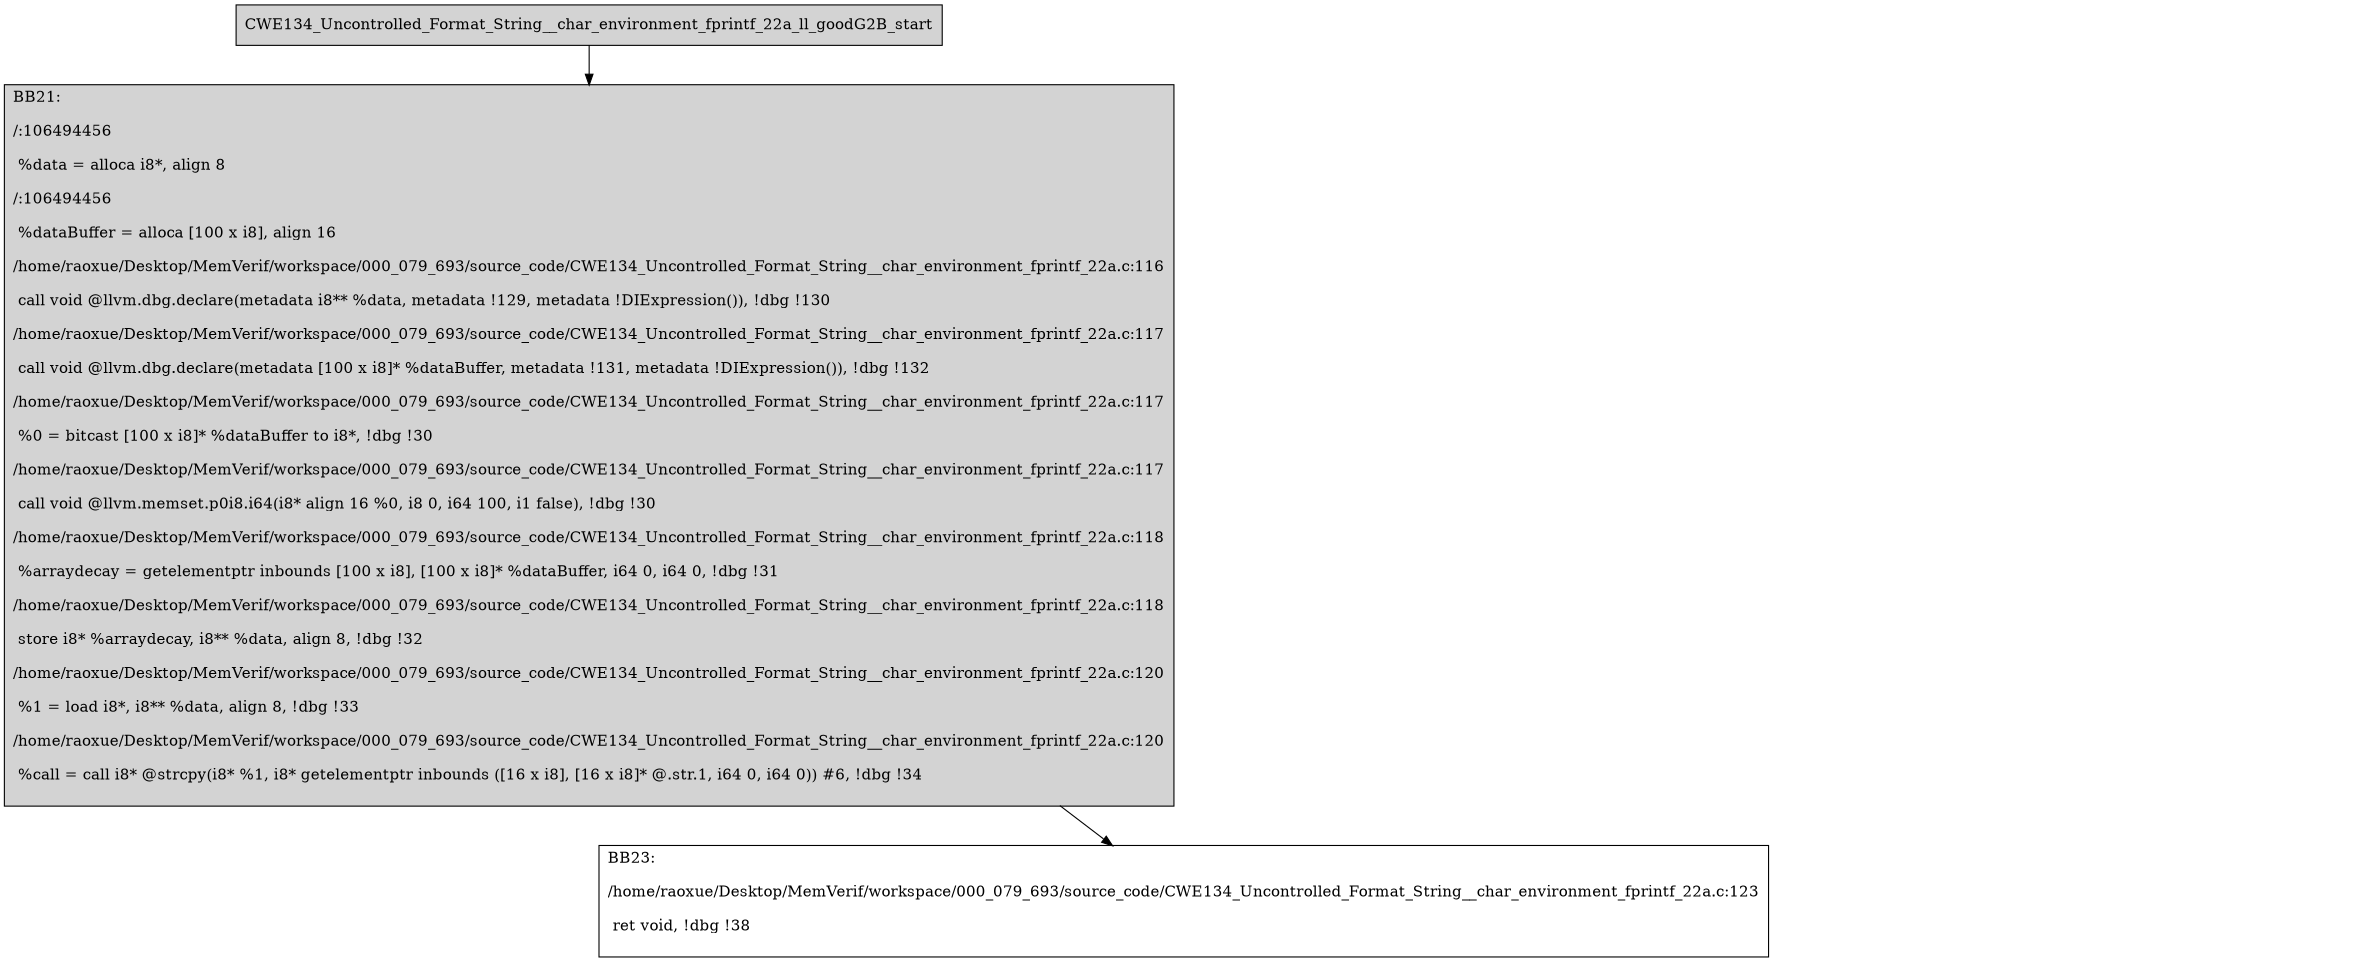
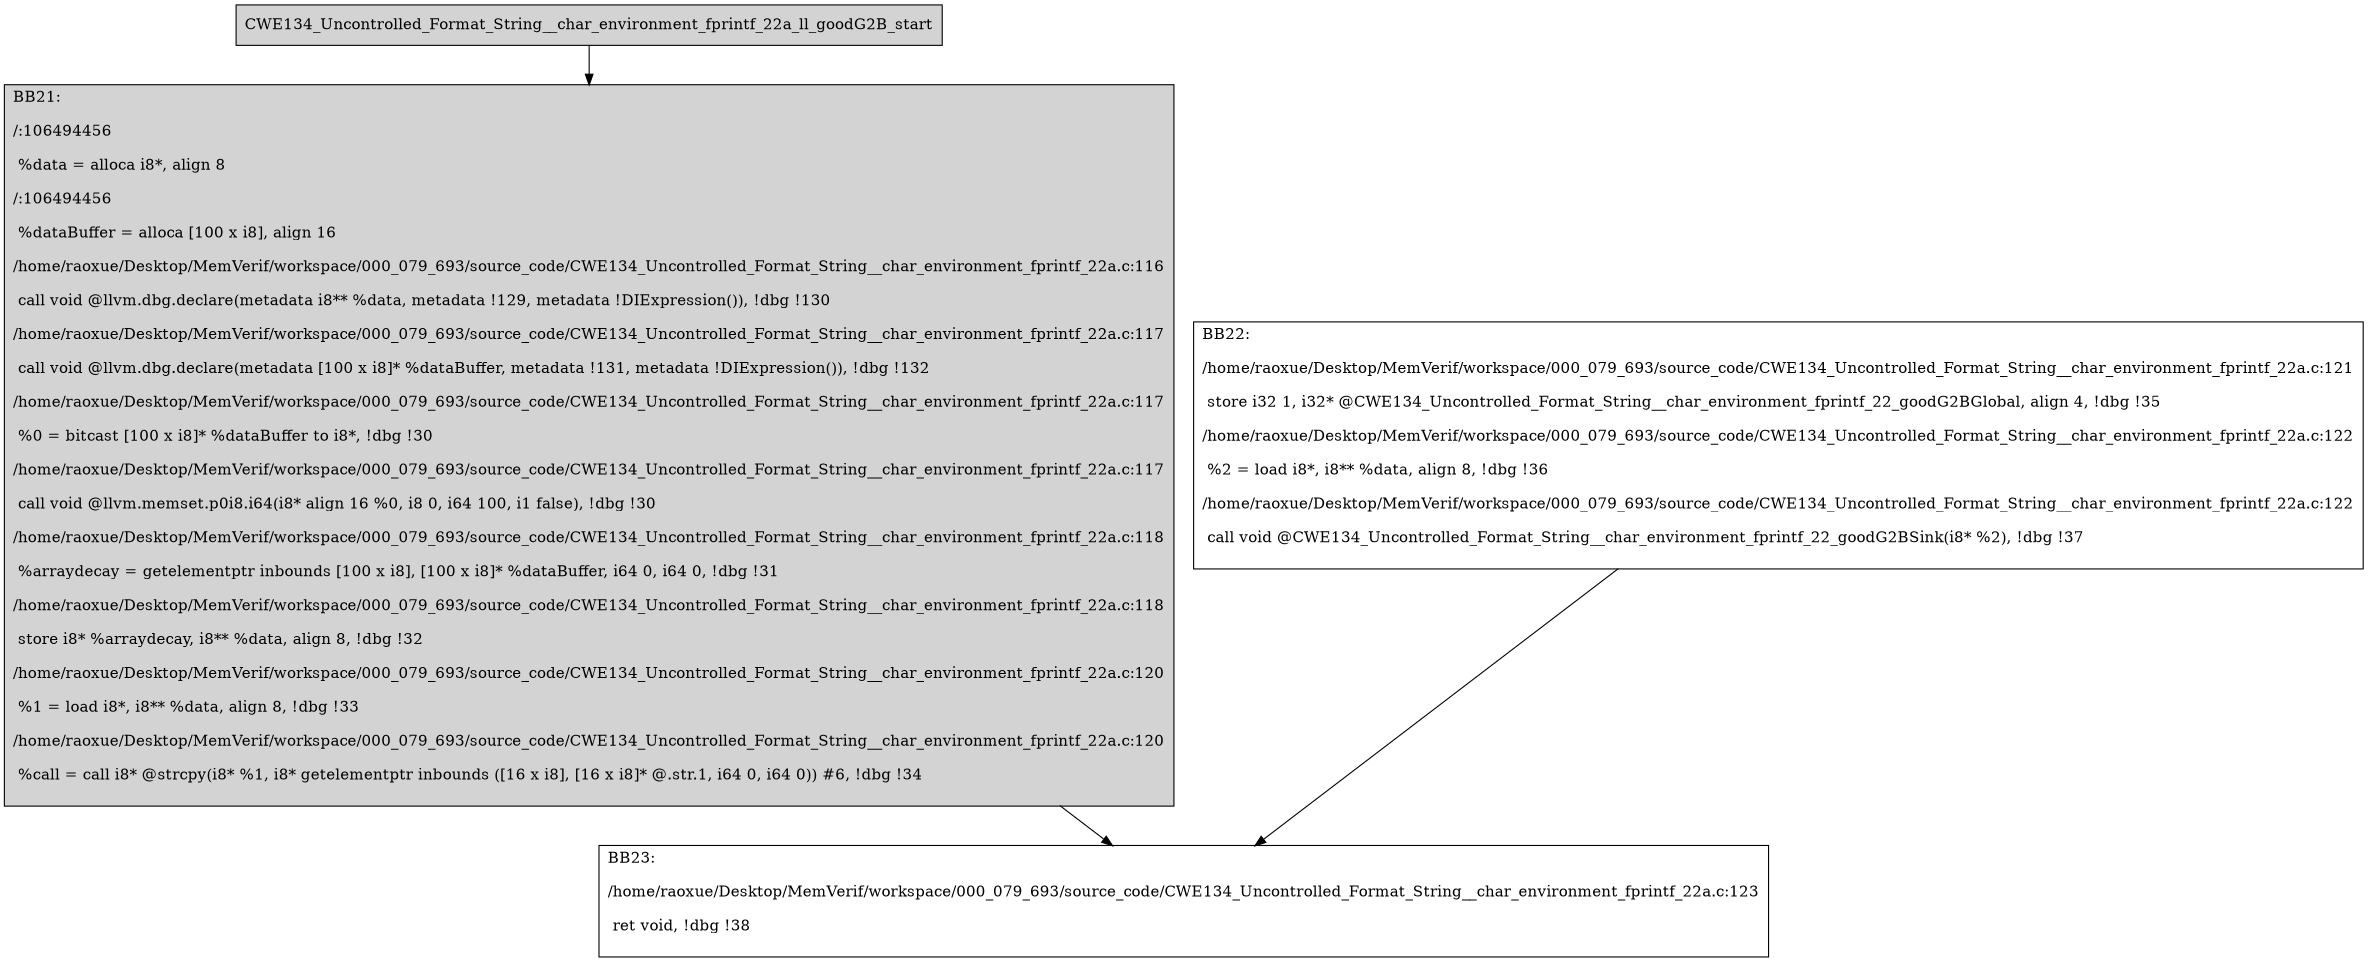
  digraph {
    node [fillcolor=lightgrey shape=record style=filled]
    n1 [label="{CWE134_Uncontrolled_Format_String__char_environment_fprintf_22a_ll_goodG2B_start}"]
    n2 [label="{BB21:\l\l/:106494456\l\n  %data = alloca i8*, align 8\l\n/:106494456\l\n  %dataBuffer = alloca [100 x i8], align 16\l\n/home/raoxue/Desktop/MemVerif/workspace/000_079_693/source_code/CWE134_Uncontrolled_Format_String__char_environment_fprintf_22a.c:116\l\n  call void @llvm.dbg.declare(metadata i8** %data, metadata !129, metadata !DIExpression()), !dbg !130\l\n/home/raoxue/Desktop/MemVerif/workspace/000_079_693/source_code/CWE134_Uncontrolled_Format_String__char_environment_fprintf_22a.c:117\l\n  call void @llvm.dbg.declare(metadata [100 x i8]* %dataBuffer, metadata !131, metadata !DIExpression()), !dbg !132\l\n/home/raoxue/Desktop/MemVerif/workspace/000_079_693/source_code/CWE134_Uncontrolled_Format_String__char_environment_fprintf_22a.c:117\l\n  %0 = bitcast [100 x i8]* %dataBuffer to i8*, !dbg !30\l\n/home/raoxue/Desktop/MemVerif/workspace/000_079_693/source_code/CWE134_Uncontrolled_Format_String__char_environment_fprintf_22a.c:117\l\n  call void @llvm.memset.p0i8.i64(i8* align 16 %0, i8 0, i64 100, i1 false), !dbg !30\l\n/home/raoxue/Desktop/MemVerif/workspace/000_079_693/source_code/CWE134_Uncontrolled_Format_String__char_environment_fprintf_22a.c:118\l\n  %arraydecay = getelementptr inbounds [100 x i8], [100 x i8]* %dataBuffer, i64 0, i64 0, !dbg !31\l\n/home/raoxue/Desktop/MemVerif/workspace/000_079_693/source_code/CWE134_Uncontrolled_Format_String__char_environment_fprintf_22a.c:118\l\n  store i8* %arraydecay, i8** %data, align 8, !dbg !32\l\n/home/raoxue/Desktop/MemVerif/workspace/000_079_693/source_code/CWE134_Uncontrolled_Format_String__char_environment_fprintf_22a.c:120\l\n  %1 = load i8*, i8** %data, align 8, !dbg !33\l\n/home/raoxue/Desktop/MemVerif/workspace/000_079_693/source_code/CWE134_Uncontrolled_Format_String__char_environment_fprintf_22a.c:120\l\n  %call = call i8* @strcpy(i8* %1, i8* getelementptr inbounds ([16 x i8], [16 x i8]* @.str.1, i64 0, i64 0)) #6, !dbg !34\l\n}"]
    n3 [fillcolor=white label="{BB23:\l\l/home/raoxue/Desktop/MemVerif/workspace/000_079_693/source_code/CWE134_Uncontrolled_Format_String__char_environment_fprintf_22a.c:123\l\n  ret void, !dbg !38\l\n}"]
+   n4 [fillcolor=white label="{BB22:\l\l/home/raoxue/Desktop/MemVerif/workspace/000_079_693/source_code/CWE134_Uncontrolled_Format_String__char_environment_fprintf_22a.c:121\l\n  store i32 1, i32* @CWE134_Uncontrolled_Format_String__char_environment_fprintf_22_goodG2BGlobal, align 4, !dbg !35\l\n/home/raoxue/Desktop/MemVerif/workspace/000_079_693/source_code/CWE134_Uncontrolled_Format_String__char_environment_fprintf_22a.c:122\l\n  %2 = load i8*, i8** %data, align 8, !dbg !36\l\n/home/raoxue/Desktop/MemVerif/workspace/000_079_693/source_code/CWE134_Uncontrolled_Format_String__char_environment_fprintf_22a.c:122\l\n  call void @CWE134_Uncontrolled_Format_String__char_environment_fprintf_22_goodG2BSink(i8* %2), !dbg !37\l\n}"]
    n1 -> n2
    n2 -> n3
+   n4 -> n3
  }
